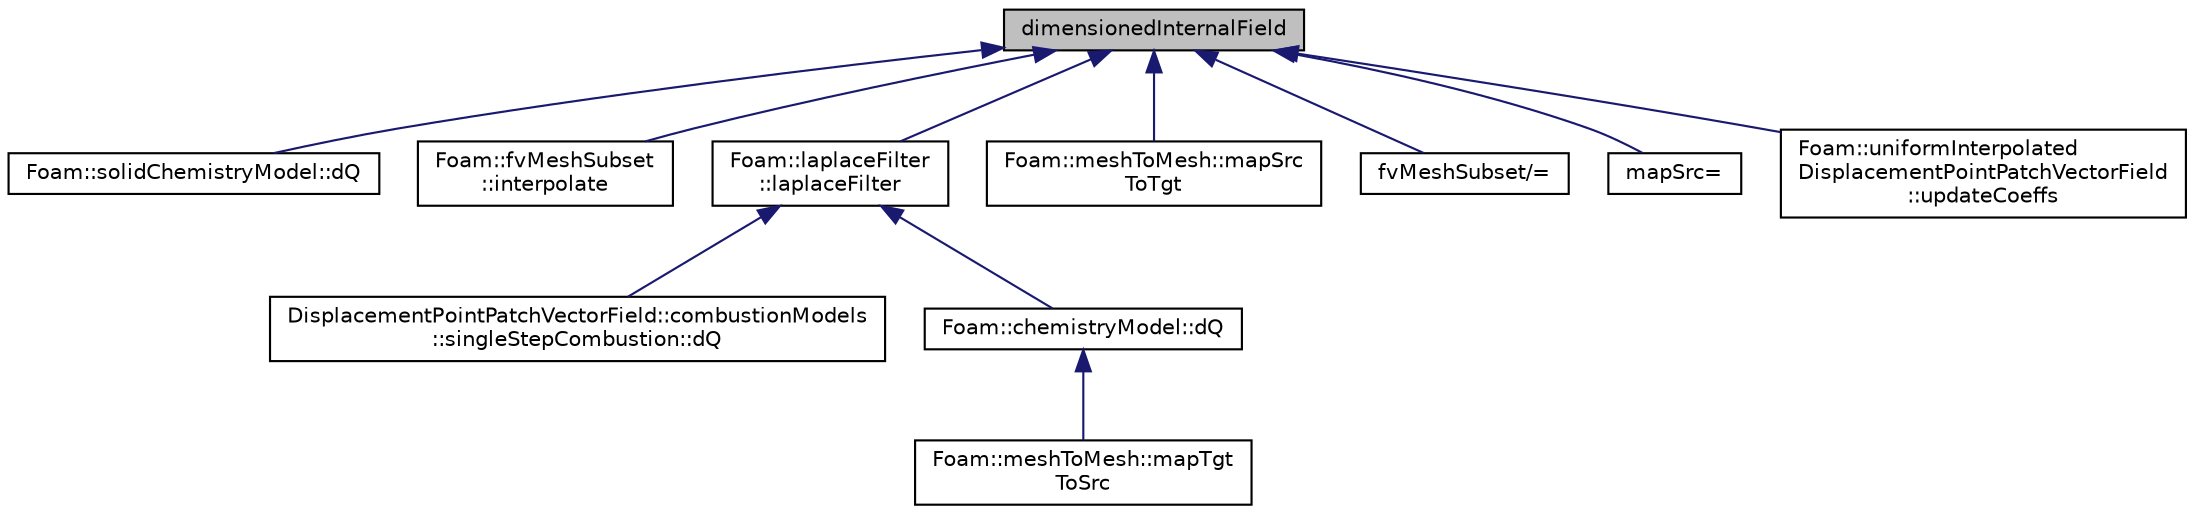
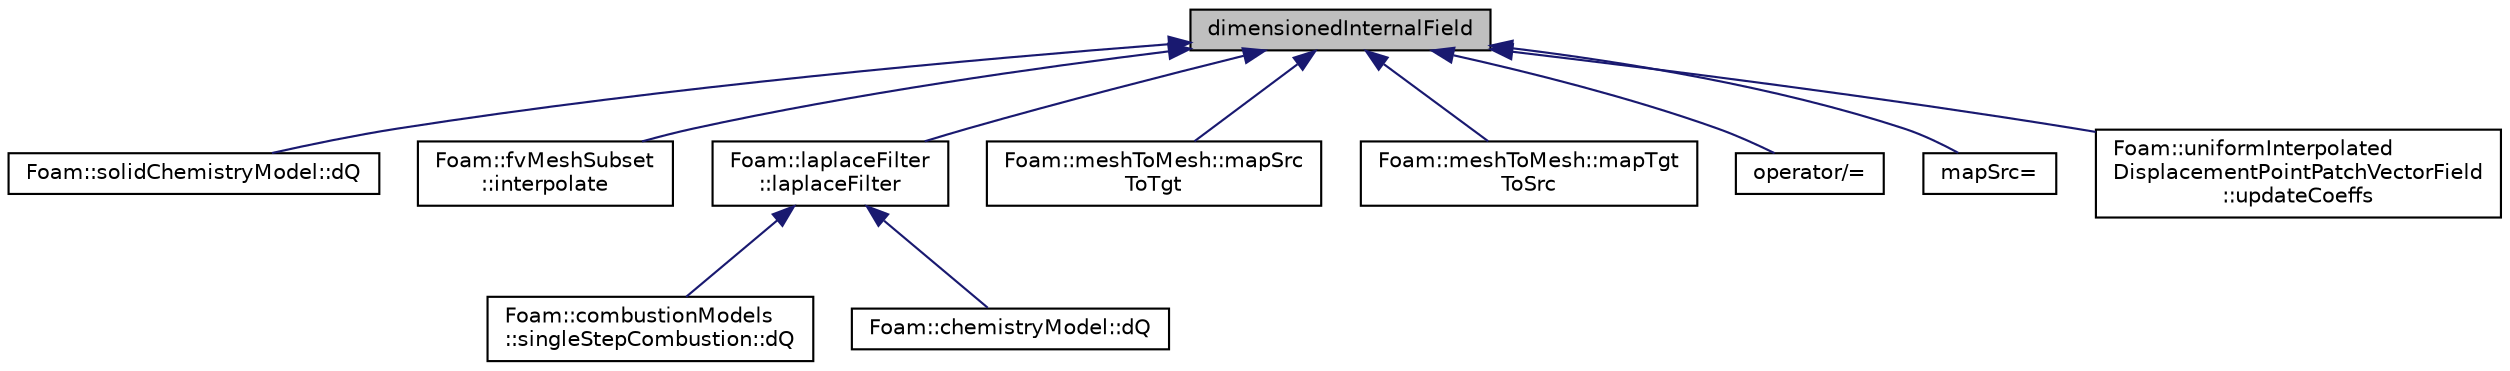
  digraph {
    rankdir=TB
    node [color=black fontname=Helvetica fontsize=10 shape=record]
    edge [color=midnightblue dir=back fontname=Helvetica fontsize=10 labelfontname=Helvetica labelfontsize=10 style=solid]
    n1 [fillcolor=grey75 fontcolor=black height=0.2 label=dimensionedInternalField style=filled width=0.4]
    n2 [height=0.2 label="Foam::solidChemistryModel::dQ" width=0.4]
    n3 [height=0.2 label="Foam::fvMeshSubset\l::interpolate" width=0.4]
    n4 [height=0.2 label="Foam::laplaceFilter\l::laplaceFilter" width=0.4]
    n5 [height=0.2 label="Foam::meshToMesh::mapSrc\lToTgt" width=0.4]
    n6 [height=0.2 label="Foam::meshToMesh::mapTgt\lToSrc" width=0.4]
-   n7 [height=0.2 label="fvMeshSubset/=" width=0.4]
+   n7 [height=0.2 label="operator/=" width=0.4]
    n8 [height=0.2 label="mapSrc=" width=0.4]
    n9 [height=0.2 label="Foam::uniformInterpolated\lDisplacementPointPatchVectorField\l::updateCoeffs" width=0.4]
-   n10 [height=0.2 label="DisplacementPointPatchVectorField::combustionModels\l::singleStepCombustion::dQ" width=0.4]
+   n10 [height=0.2 label="Foam::combustionModels\l::singleStepCombustion::dQ" width=0.4]
    n11 [height=0.2 label="Foam::chemistryModel::dQ" width=0.4]
    n1 -> n2
    n1 -> n3
    n1 -> n4
    n1 -> n5
-   n11 -> n6
+   n1 -> n6
    n1 -> n7
    n1 -> n8
    n1 -> n9
    n4 -> n10
    n4 -> n11
  }
